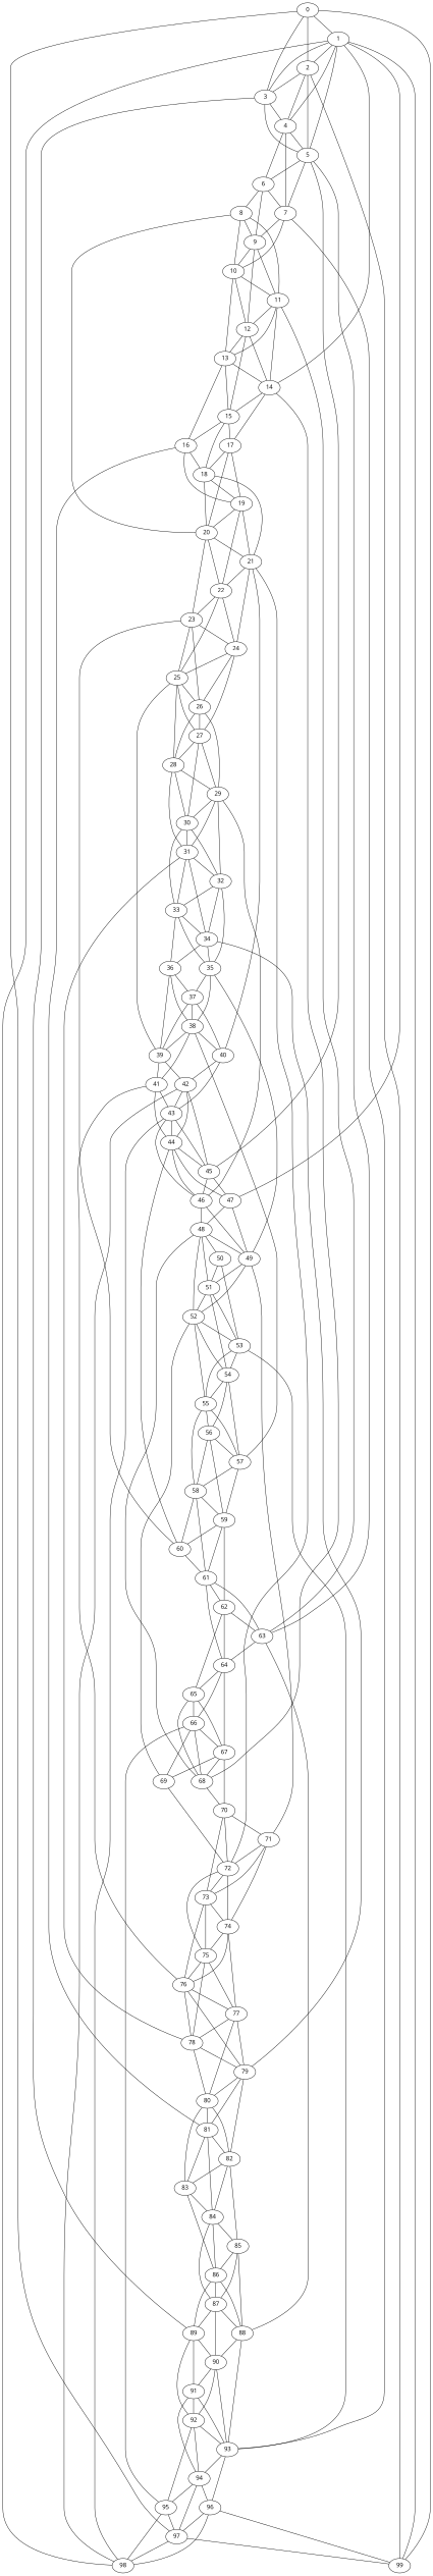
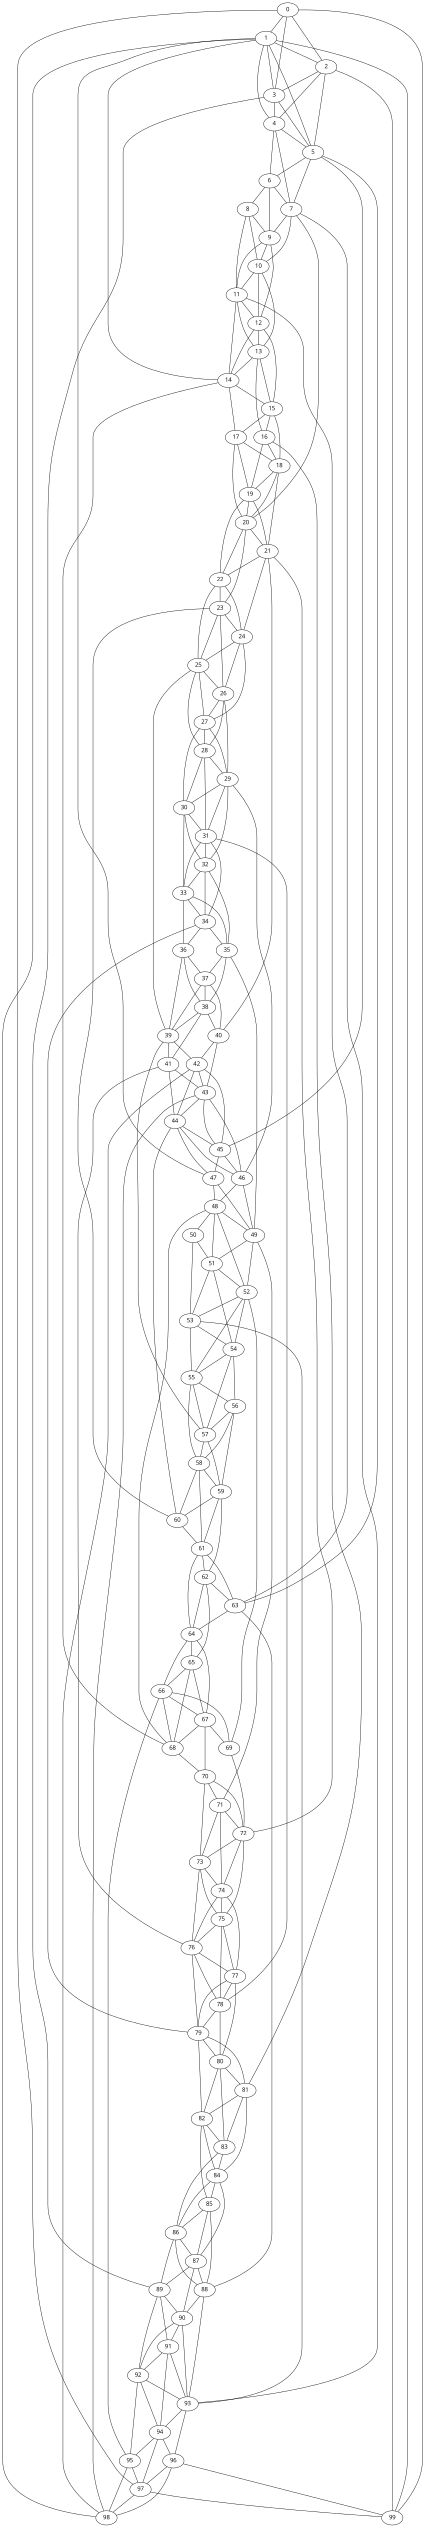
  strict graph {
    fontname="Open Sans"
    node [fontname="Open Sans"]
    edge [fontname="Open Sans" is_available=True prob=1.0]
    0
    1
    2
    3
    97
    99
    4
    5
    14
    47
    98
    89
    6
    7
    45
    63
    15
    17
    68
    49
    48
    90
    91
    92
    8
    9
    10
    20
    93
    46
    64
    88
    11
    12
    13
    21
    22
    23
    94
    96
    16
    18
    19
    81
    70
    82
    83
    84
    24
    40
    72
    25
    26
    60
    27
    42
    43
    73
    74
    75
    28
    39
    29
    61
    30
    31
    41
    57
    32
    33
    34
    78
    35
    36
    79
    80
    37
    38
    51
    52
    71
    44
    76
    58
    59
    77
    50
    53
    54
    55
    69
    56
    62
    65
    66
    67
    95
    85
    86
    87
    0 -- 1 [prob=0.331628748507]
    0 -- 2
    0 -- 3 [prob=0.241791642358]
    0 -- 97
    0 -- 99
    1 -- 2 [prob=0.71020210228]
    1 -- 3 [prob=0.84460325138]
    1 -- 99 [prob=0.264216341552]
    1 -- 4 [prob=0.841040858309]
    1 -- 5 [prob=0.525877521864]
    1 -- 14 [prob=0.695552954019]
    1 -- 47
    1 -- 98 [prob=0.455555346665]
    2 -- 3 [prob=0.802872502687]
    2 -- 99 [prob=0.564531500096]
    2 -- 4 [prob=0.691032151631]
    2 -- 5 [prob=0.474236777036]
    3 -- 4 [prob=0.569714092775]
    3 -- 5
    3 -- 89
    97 -- 99 [prob=0.148015645161]
    97 -- 98 [prob=0.281369866825]
    4 -- 5 [prob=0.133242274831]
    4 -- 6
    4 -- 7
    5 -- 6 [prob=0.190033526702]
    5 -- 7 [prob=0.653377288184]
    5 -- 45 [prob=0.149059465282]
    5 -- 63 [prob=0.568982464875]
    14 -- 15
    14 -- 17 [prob=0.605799343886]
    14 -- 68 [prob=0.854198807787]
    47 -- 49 [prob=0.673580670067]
    47 -- 48 [prob=0.977201222922]
    89 -- 90 [prob=0.654001140513]
    89 -- 91
    89 -- 92
    6 -- 7
    6 -- 8 [prob=0.675387532061]
    6 -- 9 [prob=0.148675433645]
    7 -- 9 [prob=0.877248058049]
    7 -- 10 [prob=0.472725190741]
-   8 -- 20 [prob=0.357348252961]
+   7 -- 20 [prob=0.357348252961]
    7 -- 93 [prob=0.586429462068]
    45 -- 47 [prob=0.0198624677907]
    45 -- 46 [prob=0.238382487767]
    63 -- 64 [prob=0.00576526124546]
    63 -- 88 [prob=0.729276512858]
    15 -- 17 [prob=0.553662545535]
    15 -- 16 [prob=0.924624953708]
    15 -- 18 [prob=0.0255221515178]
    17 -- 20 [prob=0.0815322986907]
    17 -- 18 [prob=0.272425401801]
    17 -- 19
    68 -- 70
    49 -- 51 [prob=0.303190432957]
    49 -- 52 [prob=0.253162218389]
    49 -- 71 [prob=0.987713230938]
    48 -- 68 [prob=0.805038762866]
    48 -- 49 [prob=0.574838425661]
    48 -- 51 [prob=0.828201353527]
    48 -- 52 [prob=0.768831585016]
    48 -- 50 [prob=0.0255707849418]
    90 -- 91 [prob=0.844650785739]
    90 -- 92 [prob=0.966975170264]
    90 -- 93
    91 -- 92 [prob=0.611464667204]
    91 -- 93
    91 -- 94 [prob=0.19240692421]
    92 -- 93 [prob=0.48280894199]
    92 -- 94 [prob=0.312376416504]
    92 -- 95
    8 -- 9 [prob=0.996966698314]
    8 -- 10 [prob=0.641773427145]
    8 -- 11 [prob=0.493158071125]
    9 -- 10 [prob=0.977138245988]
    9 -- 11
    9 -- 12 [prob=0.790573273402]
    10 -- 11 [prob=0.528853647831]
    10 -- 12
    10 -- 13
    20 -- 21 [prob=0.0971691690218]
    20 -- 22 [prob=0.756352702234]
    20 -- 23
    93 -- 94 [prob=0.959145748323]
    93 -- 96 [prob=0.60369452798]
    46 -- 49
    46 -- 48 [prob=0.875295945098]
    64 -- 65 [prob=0.234172314816]
    64 -- 66 [prob=0.909929711893]
    64 -- 67
    88 -- 90 [prob=0.317397082862]
    88 -- 93
    11 -- 14
    11 -- 63 [prob=0.822622203248]
    11 -- 12
    11 -- 13 [prob=0.207445651142]
    12 -- 14
    12 -- 15 [prob=0.439025242725]
    12 -- 13 [prob=0.0839747743559]
    13 -- 14 [prob=0.372093724769]
    13 -- 15 [prob=0.39404896272]
    13 -- 16
    21 -- 22 [prob=0.94536728082]
    21 -- 24
    21 -- 40 [prob=0.0923165860192]
    21 -- 72
    22 -- 23 [prob=0.82576504827]
    22 -- 24 [prob=0.536899750872]
    22 -- 25
    23 -- 24
    23 -- 25 [prob=0.611679116168]
    23 -- 26 [prob=0.40202182102]
    23 -- 60
    94 -- 97 [prob=0.439785315665]
    94 -- 96 [prob=0.19780798296]
    94 -- 95 [prob=0.453655746846]
    96 -- 97 [prob=0.328462903859]
    96 -- 99 [prob=0.981431721798]
    96 -- 98 [prob=0.127284311584]
    16 -- 18 [prob=0.265979536248]
    16 -- 19 [prob=0.103896451134]
    16 -- 81 [prob=0.218536193521]
    18 -- 20 [prob=0.658028940038]
    18 -- 21 [prob=0.11303403106]
    18 -- 19 [prob=0.278081918468]
    19 -- 20 [prob=0.677812588224]
    19 -- 21
    19 -- 22 [prob=0.919294506528]
    81 -- 82 [prob=0.287056656]
    81 -- 83 [prob=0.848240468162]
    81 -- 84 [prob=0.524634631835]
    70 -- 72 [prob=0.839252343455]
    70 -- 73 [prob=0.0186042737502]
    70 -- 71
    82 -- 83 [prob=0.127870482385]
    82 -- 84 [prob=0.995623935353]
    82 -- 85 [prob=0.72832288462]
    83 -- 84
    83 -- 86
    84 -- 85 [prob=0.694489111748]
    84 -- 86 [prob=0.361795573319]
    84 -- 87 [prob=0.143382663068]
    24 -- 25
    24 -- 26
    24 -- 27
    40 -- 42
    40 -- 43
    72 -- 73 [prob=0.0818480808831]
    72 -- 74 [prob=0.888918790076]
    72 -- 75 [prob=0.420568324244]
    25 -- 26
    25 -- 27 [prob=0.565205932473]
    25 -- 28 [prob=0.921885804657]
    25 -- 39 [prob=0.231989707218]
    26 -- 27 [prob=0.988917904977]
    26 -- 28 [prob=0.822109632504]
    26 -- 29 [prob=0.25052443291]
    60 -- 61 [prob=0.314200137809]
    27 -- 28 [prob=0.32162406504]
    27 -- 29
    27 -- 30 [prob=0.596624838963]
    42 -- 98 [prob=0.576639681893]
    42 -- 45 [prob=0.754202069786]
    42 -- 43 [prob=0.672810750722]
    42 -- 44 [prob=0.118088894376]
    43 -- 98 [prob=0.743320143569]
    43 -- 45
    43 -- 46 [prob=0.856500952189]
    43 -- 44
    73 -- 74 [prob=0.257796983175]
    73 -- 75
    73 -- 76 [prob=0.45231032863]
    74 -- 75 [prob=0.752060657862]
    74 -- 76 [prob=0.422789779347]
    74 -- 77 [prob=0.922583306111]
    75 -- 78 [prob=0.92913477114]
    75 -- 76 [prob=0.106445192701]
    75 -- 77 [prob=0.625966650256]
    28 -- 29 [prob=0.162653536205]
    28 -- 30 [prob=0.929001152309]
    28 -- 31 [prob=0.793905923968]
    39 -- 42 [prob=0.130999862995]
    39 -- 41 [prob=0.724058885627]
-   38 -- 57
+   39 -- 57
    29 -- 46 [prob=0.706056794081]
    29 -- 30 [prob=0.508278646233]
    29 -- 31
    29 -- 32 [prob=0.614905272255]
    61 -- 63 [prob=0.55083954052]
    61 -- 64
    61 -- 62
    30 -- 31 [prob=0.852752625852]
    30 -- 32
    30 -- 33 [prob=0.264743877474]
    31 -- 32 [prob=0.714517817651]
    31 -- 33 [prob=0.6640300925]
    31 -- 34 [prob=0.96182756988]
    31 -- 78
    41 -- 43 [prob=0.736759814]
    41 -- 44 [prob=0.117056144363]
    41 -- 76 [prob=0.847489083217]
    57 -- 58 [prob=0.0338751204434]
    57 -- 59 [prob=0.235955317803]
    32 -- 33
    32 -- 34 [prob=0.20989781019]
    32 -- 35
    33 -- 34
    33 -- 35
    33 -- 36 [prob=0.419114533953]
    34 -- 35
    34 -- 36 [prob=0.354362503427]
    34 -- 79 [prob=0.438023062911]
    78 -- 79 [prob=0.756346089423]
    78 -- 80 [prob=0.409424169603]
    35 -- 49 [prob=0.46626998364]
    35 -- 37
    35 -- 38 [prob=0.0257926059252]
    36 -- 39 [prob=0.203769648511]
    36 -- 37 [prob=0.682695435364]
    36 -- 38 [prob=0.149893401958]
    79 -- 81 [prob=0.787558361931]
    79 -- 82
    79 -- 80 [prob=0.580920947918]
    80 -- 81 [prob=0.162423275422]
    80 -- 82 [prob=0.723641789648]
    80 -- 83 [prob=0.321542591561]
    37 -- 40 [prob=0.513444318646]
    37 -- 39 [prob=0.772456054887]
    37 -- 38
    38 -- 40 [prob=0.347479527112]
    38 -- 39 [prob=0.965785709401]
    38 -- 41 [prob=0.332233654769]
    51 -- 52
    51 -- 53
    51 -- 54 [prob=0.428227332806]
    52 -- 53
    52 -- 54 [prob=0.255475719037]
    52 -- 55 [prob=0.919969056845]
    52 -- 69 [prob=0.119442148885]
    71 -- 72 [prob=0.141084018964]
    71 -- 73
    71 -- 74 [prob=0.0329865080788]
    44 -- 47 [prob=0.0890004308786]
    44 -- 45 [prob=0.956750890932]
    44 -- 46 [prob=0.626242974665]
    44 -- 60 [prob=0.1297667159]
    76 -- 78 [prob=0.845913843169]
    76 -- 79 [prob=0.669740503113]
    76 -- 77 [prob=0.998569998871]
    58 -- 60 [prob=0.380940529314]
    58 -- 61
    58 -- 59 [prob=0.0749346593921]
    59 -- 60 [prob=0.686335348995]
    59 -- 61 [prob=0.463003134919]
    59 -- 62 [prob=0.833068338452]
    77 -- 78 [prob=0.672665362546]
    77 -- 79 [prob=0.767545028237]
    77 -- 80 [prob=0.173804216103]
    50 -- 51 [prob=0.619570321798]
    50 -- 53 [prob=0.481602611244]
    53 -- 93 [prob=0.156048071424]
    53 -- 54
    53 -- 55 [prob=0.238756394597]
    54 -- 57 [prob=0.567023852609]
    54 -- 55
    54 -- 56 [prob=0.643119036887]
    55 -- 57
    55 -- 58
    55 -- 56 [prob=0.784744502627]
    69 -- 72 [prob=0.758397721934]
    56 -- 57 [prob=0.908791269515]
    56 -- 58 [prob=0.872460964668]
    56 -- 59
    62 -- 63
    62 -- 64 [prob=0.902583999873]
    62 -- 65 [prob=0.53044621544]
    65 -- 68 [prob=0.991347205778]
    65 -- 66 [prob=0.830010750344]
    65 -- 67 [prob=0.74480231928]
    66 -- 68 [prob=0.986806091343]
    66 -- 69 [prob=0.185102886346]
    66 -- 67 [prob=0.991568805435]
    66 -- 95 [prob=0.359616547051]
    67 -- 68 [prob=0.198239073037]
    67 -- 70 [prob=0.564177575446]
    67 -- 69 [prob=0.0809783040223]
    95 -- 97 [prob=0.530795099124]
    95 -- 98 [prob=0.502889618258]
    85 -- 88
    85 -- 86 [prob=0.919976135426]
    85 -- 87 [prob=0.802413079068]
    86 -- 89 [prob=0.0125582790897]
    86 -- 88 [prob=0.307169526631]
    86 -- 87 [prob=0.354368259111]
    87 -- 89 [prob=0.590738952365]
    87 -- 90 [prob=0.221027586155]
    87 -- 88 [prob=0.421505347895]
  }
